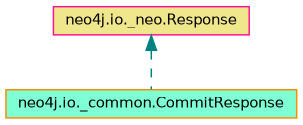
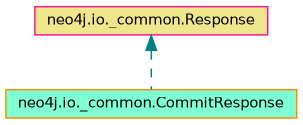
  digraph {
    node [fontname=Helvetica fontsize=10 shape=record style=filled]
    n1 [color=darkorange fillcolor=aquamarine fontcolor=black height=0.2 label="neo4j.io._common.CommitResponse" width=0.4]
-   n2 [color=deeppink fillcolor=khaki height=0.2 label="neo4j.io._neo.Response" width=0.4]
+   n2 [color=deeppink fillcolor=khaki height=0.2 label="neo4j.io._common.Response" width=0.4]
    n2 -> n1 [color=teal dir=back fontname=Helvetica fontsize=10 labelfontname=Helvetica labelfontsize=10 style=dashed]
  }
